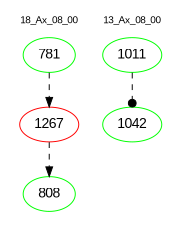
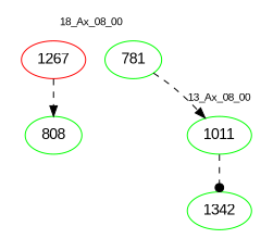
  digraph {
    fontname="Liberation Sans"
    node [color=green fontname="Liberation Sans"]
    edge [arrowhead=normal color=black fontname="Liberation Sans" style=dashed]
    n1 [label=781]
    n2 [label=808]
    n3 [color=red label=1267]
    n4 [label=1011]
-   n5 [label=1042]
+   n5 [label=1342]
    subgraph cluster_1 {
      color=white
      fontsize=10
      label="18_Ax_08_00"
      n1
      n2
      n3
    }
    subgraph cluster_2 {
      color=white
      fontsize=10
      label="13_Ax_08_00"
      n4
      n5
    }
-   n1 -> n3
+   n1 -> n4
    n3 -> n2
    n4 -> n5 [arrowhead=dot]
  }
